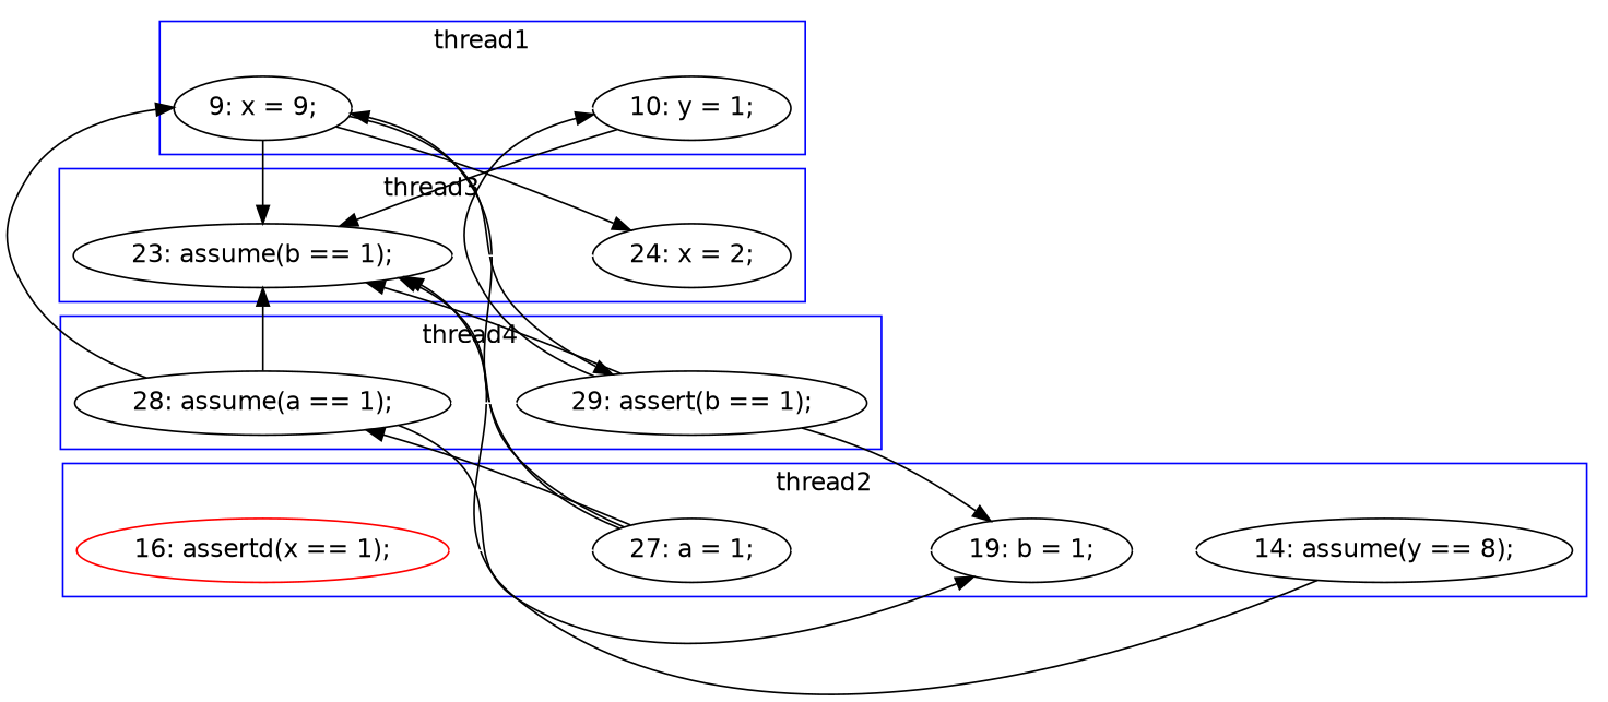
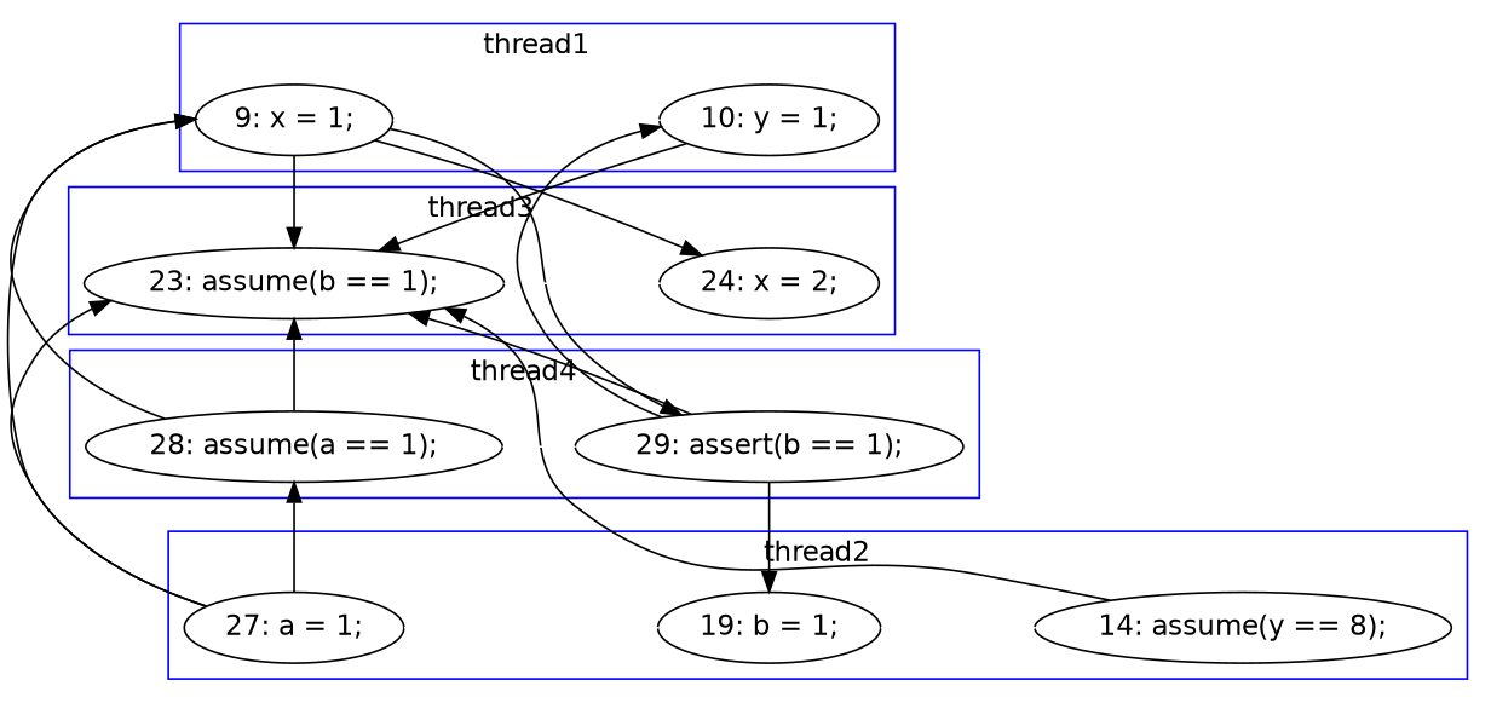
  digraph {
    fontname="DejaVu Sans"
    rankdir=LR
    node [fontname="DejaVu Sans"]
    edge [color=black fontname="DejaVu Sans" style=solid constraint=false]
-   n1 [label="9: x = 9;"]
+   n1 [label="9: x = 1;"]
    n2 [label="10: y = 1;"]
    n3 [label="19: b = 1;"]
    n4 [label="14: assume(y == 8);"]
    n5 [label="27: a = 1;"]
-   n6 [color=red label="16: assertd(x == 1);"]
    n7 [label="23: assume(b == 1);"]
    n8 [label="24: x = 2;"]
    n9 [label="28: assume(a == 1);"]
    n10 [label="29: assert(b == 1);"]
    subgraph cluster_1 {
      color=blue
      label=thread1
      n1
      n2
    }
    subgraph cluster_2 {
      color=blue
      label=thread2
      n3
      n4
      n5
-     n6
    }
    subgraph cluster_3 {
      color=blue
      label=thread3
      n7
      n8
    }
    subgraph cluster_4 {
      color=blue
      label=thread4
      n9
      n10
    }
    n1 -> n2 [color=white constraint=""]
    n1 -> n7
    n1 -> n8
    n1 -> n10
    n2 -> n7
    n3 -> n4 [color=white constraint=""]
    n4 -> n7
    n5 -> n1
    n5 -> n3 [color=white constraint=""]
    n5 -> n7
    n5 -> n9
-   n6 -> n5 [color=white constraint=""]
    n7 -> n8 [color=white constraint=""]
    n9 -> n1
-   n9 -> n3
    n9 -> n7
    n9 -> n10 [color=white constraint=""]
    n10 -> n2
    n10 -> n3
    n10 -> n7
  }
